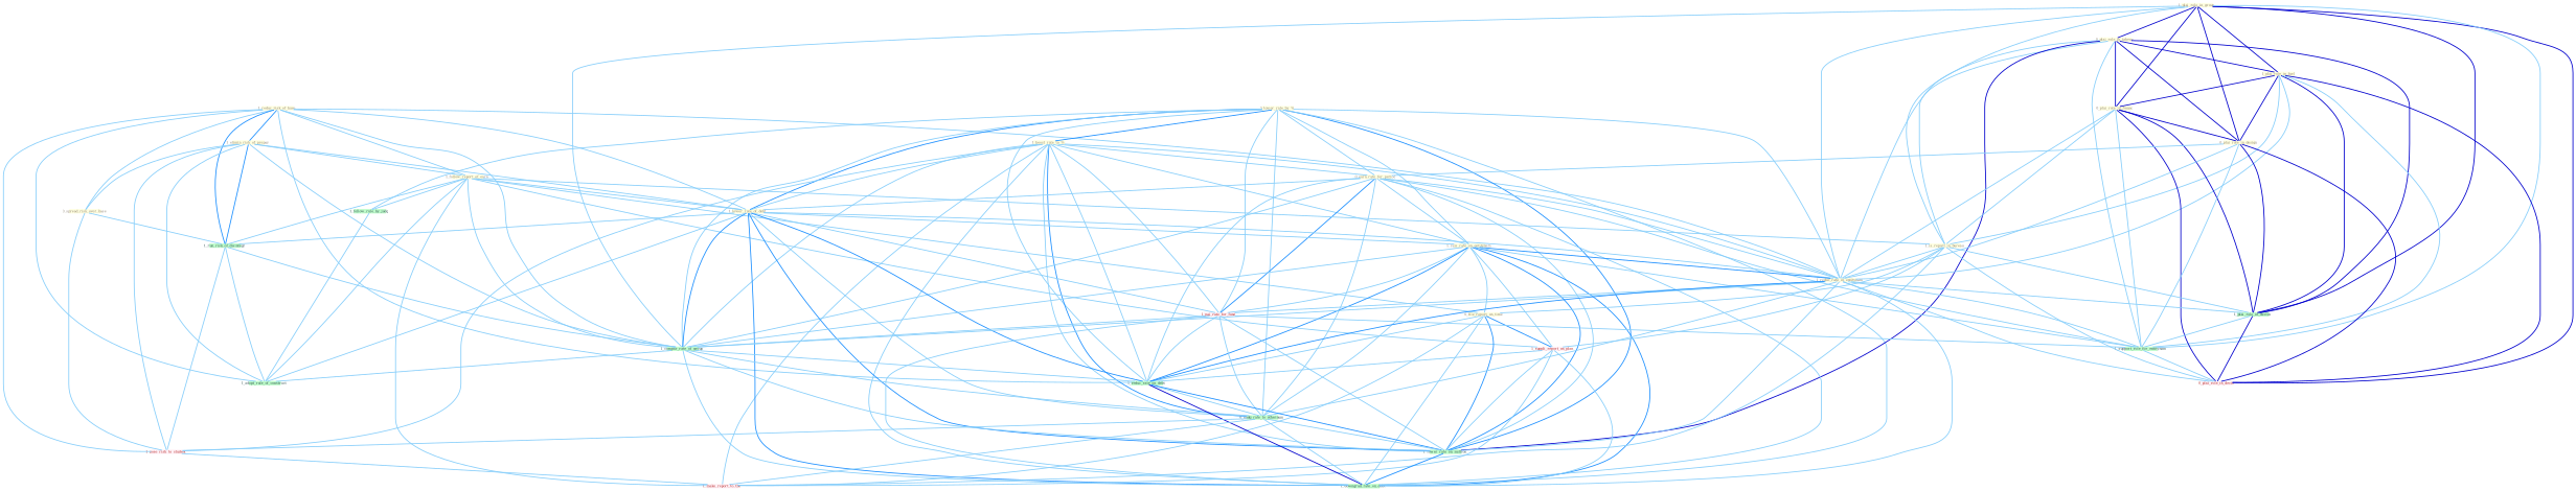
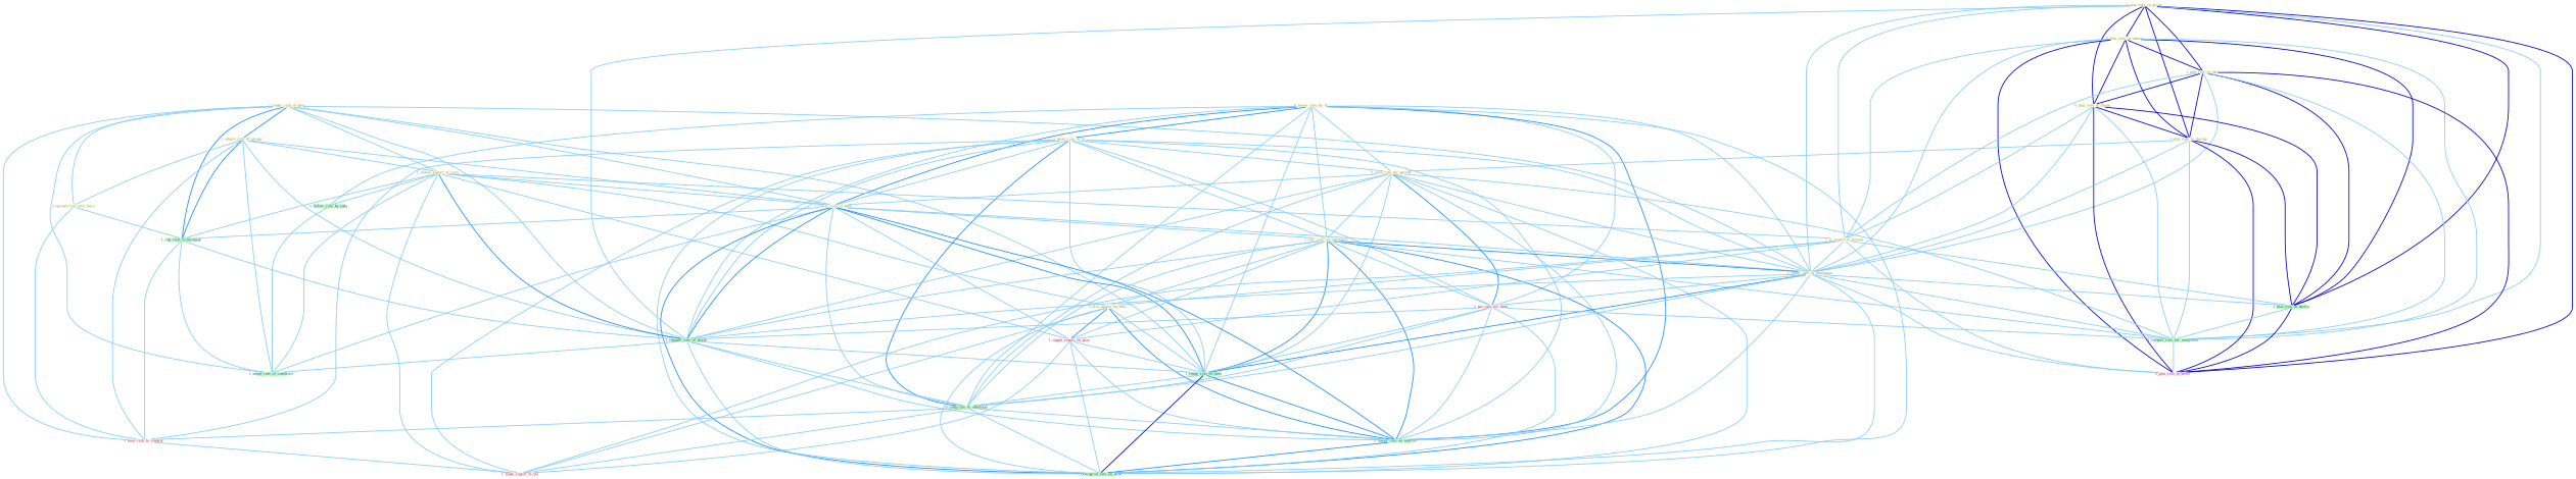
  graph {
    node [color="#ffffe0" fixedsize=true fontcolor="#8b7d6b" fontsize=4 shape=polygon style=filled]
    edge [color="#87cefa" w=1]
    "1_reduc_risk_of_have " [height=.06 width=.5]
    "0_lower_rate_by_% " [height=.06 width=.5]
    "1_boost_rate_to_% " [height=.06 width=.5]
    "1_plai_role_in_group " [height=.06 width=.5]
    "1_elimin_risk_of_prepay " [height=.06 width=.5]
    "0_plai_role_in_takeov " [height=.06 width=.5]
    "0_spread_risk_over_base " [height=.06 width=.5]
    "1_plai_role_in_fuel " [height=.06 width=.5]
    "0_plai_role_in_financ " [height=.06 width=.5]
    "0_earn_rate_for_period " [height=.06 width=.5]
    "1_follow_report_of_earn " [height=.06 width=.5]
    "1_lower_rate_of_debt " [height=.06 width=.5]
    "0_plai_role_in_design " [height=.06 width=.5]
    "1_rais_rate_on_entitynam " [height=.06 width=.5]
    "1_is_report_in_bureau " [height=.06 width=.5]
    "0_file_report_on_time " [height=.06 width=.5]
    "1_reduc_rate_in_entitynam " [height=.06 width=.5]
    "1_suppli_report_on_plan " [color="#fff0f5" fontcolor="#b22222" height=.06 width=.5]
    "1_pai_rate_for_fund " [color="#fff0f5" fontcolor="#b22222" height=.06 width=.5]
    "1_pose_risk_to_student " [color="#fff0f5" fontcolor="#b22222" height=.06 width=.5]
    "0_plai_role_in_decis " [color="#fff0f5" fontcolor="#b22222" height=.06 width=.5]
    "1_make_report_to_the " [color="#fff0f5" fontcolor="#b22222" height=.06 width=.5]
    "1_run_risk_of_disintegr " [color="#BDFCC9" fontcolor="#2f4f4f" height=.06 width=.5]
    "1_compar_rate_of_group " [color="#BDFCC9" fontcolor="#2f4f4f" height=.06 width=.5]
    "1_reduc_rate_on_debt " [color="#BDFCC9" fontcolor="#2f4f4f" height=.06 width=.5]
    "1_adopt_rule_of_construct " [color="#BDFCC9" fontcolor="#2f4f4f" height=.06 width=.5]
    "1_follow_rule_by_judg " [color="#BDFCC9" fontcolor="#2f4f4f" height=.06 width=.5]
    "0_nudg_rate_to_othernum " [color="#BDFCC9" fontcolor="#2f4f4f" height=.06 width=.5]
    "1_lower_rate_on_million " [color="#BDFCC9" fontcolor="#2f4f4f" height=.06 width=.5]
    "1_downgrad_rate_on_debt " [color="#BDFCC9" fontcolor="#2f4f4f" height=.06 width=.5]
    "1_plai_role_in_declin " [color="#BDFCC9" fontcolor="#2f4f4f" height=.06 width=.5]
    "1_support_role_for_entitynam " [color="#BDFCC9" fontcolor="#2f4f4f" height=.06 width=.5]
    subgraph sub_1 {
      "1_reduc_risk_of_have "
      "0_lower_rate_by_% "
      "1_boost_rate_to_% "
      "1_plai_role_in_group "
      "1_elimin_risk_of_prepay "
      "0_plai_role_in_takeov "
      "0_spread_risk_over_base "
      "1_plai_role_in_fuel "
      "0_plai_role_in_financ "
      "0_earn_rate_for_period "
      "1_follow_report_of_earn "
      "1_lower_rate_of_debt "
      "0_plai_role_in_design "
      "1_rais_rate_on_entitynam "
      "1_is_report_in_bureau "
      "0_file_report_on_time "
      "1_reduc_rate_in_entitynam "
    }
    subgraph sub_2 {
      "1_suppli_report_on_plan "
      "1_pai_rate_for_fund "
      "1_pose_risk_to_student "
      "0_plai_role_in_decis "
      "1_make_report_to_the "
    }
    "1_reduc_risk_of_have " -- "1_elimin_risk_of_prepay " [color="#1e90ff" w=2]
    "1_reduc_risk_of_have " -- "0_spread_risk_over_base "
    "1_reduc_risk_of_have " -- "1_follow_report_of_earn "
    "1_reduc_risk_of_have " -- "1_lower_rate_of_debt "
    "1_reduc_risk_of_have " -- "1_reduc_rate_in_entitynam "
    "1_reduc_risk_of_have " -- "1_pose_risk_to_student "
    "1_reduc_risk_of_have " -- "1_run_risk_of_disintegr " [color="#1e90ff" w=2]
    "1_reduc_risk_of_have " -- "1_compar_rate_of_group "
    "1_reduc_risk_of_have " -- "1_reduc_rate_on_debt "
    "1_reduc_risk_of_have " -- "1_adopt_rule_of_construct "
    "0_lower_rate_by_% " -- "1_boost_rate_to_% " [color="#1e90ff" w=2]
    "0_lower_rate_by_% " -- "0_earn_rate_for_period "
    "0_lower_rate_by_% " -- "1_lower_rate_of_debt " [color="#1e90ff" w=2]
    "0_lower_rate_by_% " -- "1_rais_rate_on_entitynam "
    "0_lower_rate_by_% " -- "1_reduc_rate_in_entitynam "
    "0_lower_rate_by_% " -- "1_pai_rate_for_fund "
    "0_lower_rate_by_% " -- "1_compar_rate_of_group "
    "0_lower_rate_by_% " -- "1_reduc_rate_on_debt "
    "0_lower_rate_by_% " -- "1_follow_rule_by_judg "
    "0_lower_rate_by_% " -- "0_nudg_rate_to_othernum "
    "0_lower_rate_by_% " -- "1_lower_rate_on_million " [color="#1e90ff" w=2]
    "0_lower_rate_by_% " -- "1_downgrad_rate_on_debt "
    "1_boost_rate_to_% " -- "0_earn_rate_for_period "
    "1_boost_rate_to_% " -- "1_lower_rate_of_debt "
    "1_boost_rate_to_% " -- "1_rais_rate_on_entitynam "
    "1_boost_rate_to_% " -- "1_reduc_rate_in_entitynam "
    "1_boost_rate_to_% " -- "1_pai_rate_for_fund "
    "1_boost_rate_to_% " -- "1_pose_risk_to_student "
    "1_boost_rate_to_% " -- "1_make_report_to_the "
    "1_boost_rate_to_% " -- "1_compar_rate_of_group "
    "1_boost_rate_to_% " -- "1_reduc_rate_on_debt "
    "1_boost_rate_to_% " -- "0_nudg_rate_to_othernum " [color="#1e90ff" w=2]
    "1_boost_rate_to_% " -- "1_lower_rate_on_million "
    "1_boost_rate_to_% " -- "1_downgrad_rate_on_debt "
    "1_plai_role_in_group " -- "0_plai_role_in_takeov " [color="#0000cd" w=3]
    "1_plai_role_in_group " -- "1_plai_role_in_fuel " [color="#0000cd" w=3]
    "1_plai_role_in_group " -- "0_plai_role_in_financ " [color="#0000cd" w=3]
    "1_plai_role_in_group " -- "0_plai_role_in_design " [color="#0000cd" w=3]
    "1_plai_role_in_group " -- "1_is_report_in_bureau "
    "1_plai_role_in_group " -- "1_reduc_rate_in_entitynam "
    "1_plai_role_in_group " -- "0_plai_role_in_decis " [color="#0000cd" w=3]
    "1_plai_role_in_group " -- "1_compar_rate_of_group "
    "1_plai_role_in_group " -- "1_plai_role_in_declin " [color="#0000cd" w=3]
    "1_plai_role_in_group " -- "1_support_role_for_entitynam "
    "1_elimin_risk_of_prepay " -- "0_spread_risk_over_base "
    "1_elimin_risk_of_prepay " -- "1_follow_report_of_earn "
    "1_elimin_risk_of_prepay " -- "1_lower_rate_of_debt "
    "1_elimin_risk_of_prepay " -- "1_pose_risk_to_student "
    "1_elimin_risk_of_prepay " -- "1_run_risk_of_disintegr " [color="#1e90ff" w=2]
    "1_elimin_risk_of_prepay " -- "1_compar_rate_of_group "
    "1_elimin_risk_of_prepay " -- "1_adopt_rule_of_construct "
    "0_plai_role_in_takeov " -- "1_plai_role_in_fuel " [color="#0000cd" w=3]
    "0_plai_role_in_takeov " -- "0_plai_role_in_financ " [color="#0000cd" w=3]
    "0_plai_role_in_takeov " -- "0_plai_role_in_design " [color="#0000cd" w=3]
    "0_plai_role_in_takeov " -- "1_is_report_in_bureau "
    "0_plai_role_in_takeov " -- "1_reduc_rate_in_entitynam "
-   "0_plai_role_in_takeov " -- "1_lower_rate_on_million " [color="#0000cd" w=3]
+   "0_plai_role_in_takeov " -- "0_plai_role_in_decis " [color="#0000cd" w=3]
    "0_plai_role_in_takeov " -- "1_plai_role_in_declin " [color="#0000cd" w=3]
    "0_plai_role_in_takeov " -- "1_support_role_for_entitynam "
    "0_spread_risk_over_base " -- "1_pose_risk_to_student "
    "0_spread_risk_over_base " -- "1_run_risk_of_disintegr "
    "1_plai_role_in_fuel " -- "0_plai_role_in_financ " [color="#0000cd" w=3]
    "1_plai_role_in_fuel " -- "0_plai_role_in_design " [color="#0000cd" w=3]
    "1_plai_role_in_fuel " -- "1_is_report_in_bureau "
    "1_plai_role_in_fuel " -- "1_reduc_rate_in_entitynam "
    "1_plai_role_in_fuel " -- "0_plai_role_in_decis " [color="#0000cd" w=3]
    "1_plai_role_in_fuel " -- "1_plai_role_in_declin " [color="#0000cd" w=3]
    "1_plai_role_in_fuel " -- "1_support_role_for_entitynam "
    "0_plai_role_in_financ " -- "0_plai_role_in_design " [color="#0000cd" w=3]
    "0_plai_role_in_financ " -- "1_is_report_in_bureau "
    "0_plai_role_in_financ " -- "1_reduc_rate_in_entitynam "
    "0_plai_role_in_financ " -- "0_plai_role_in_decis " [color="#0000cd" w=3]
    "0_plai_role_in_financ " -- "1_plai_role_in_declin " [color="#0000cd" w=3]
    "0_plai_role_in_financ " -- "1_support_role_for_entitynam "
    "0_earn_rate_for_period " -- "1_lower_rate_of_debt "
    "0_earn_rate_for_period " -- "1_rais_rate_on_entitynam "
    "0_earn_rate_for_period " -- "1_reduc_rate_in_entitynam "
    "0_earn_rate_for_period " -- "1_pai_rate_for_fund " [color="#1e90ff" w=2]
    "0_earn_rate_for_period " -- "1_compar_rate_of_group "
    "0_earn_rate_for_period " -- "1_reduc_rate_on_debt "
    "0_earn_rate_for_period " -- "0_nudg_rate_to_othernum "
    "0_earn_rate_for_period " -- "1_lower_rate_on_million "
    "0_earn_rate_for_period " -- "1_downgrad_rate_on_debt "
    "0_earn_rate_for_period " -- "1_support_role_for_entitynam "
    "1_follow_report_of_earn " -- "1_lower_rate_of_debt "
    "1_follow_report_of_earn " -- "1_is_report_in_bureau "
    "1_follow_report_of_earn " -- "0_file_report_on_time "
    "1_follow_report_of_earn " -- "1_suppli_report_on_plan "
    "1_follow_report_of_earn " -- "1_make_report_to_the "
    "1_follow_report_of_earn " -- "1_run_risk_of_disintegr "
-   "1_follow_report_of_earn " -- "1_compar_rate_of_group "
+   "1_follow_report_of_earn " -- "1_compar_rate_of_group " [color="#1e90ff"]
    "1_follow_report_of_earn " -- "1_adopt_rule_of_construct "
    "1_follow_report_of_earn " -- "1_follow_rule_by_judg "
    "1_lower_rate_of_debt " -- "1_rais_rate_on_entitynam "
    "1_lower_rate_of_debt " -- "1_reduc_rate_in_entitynam "
-   "1_lower_rate_of_debt " -- "1_pai_rate_for_fund "
+   "1_lower_rate_of_debt " -- "1_suppli_report_on_plan "
    "1_lower_rate_of_debt " -- "1_run_risk_of_disintegr "
    "1_lower_rate_of_debt " -- "1_compar_rate_of_group " [color="#1e90ff" w=2]
    "1_lower_rate_of_debt " -- "1_reduc_rate_on_debt " [color="#1e90ff" w=2]
    "1_lower_rate_of_debt " -- "1_adopt_rule_of_construct "
    "1_lower_rate_of_debt " -- "0_nudg_rate_to_othernum "
    "1_lower_rate_of_debt " -- "1_lower_rate_on_million " [color="#1e90ff" w=2]
    "1_lower_rate_of_debt " -- "1_downgrad_rate_on_debt " [color="#1e90ff" w=2]
    "0_plai_role_in_design " -- "0_earn_rate_for_period "
    "0_plai_role_in_design " -- "1_reduc_rate_in_entitynam "
    "0_plai_role_in_design " -- "0_plai_role_in_decis " [color="#0000cd" w=3]
    "0_plai_role_in_design " -- "1_plai_role_in_declin " [color="#0000cd" w=3]
    "0_plai_role_in_design " -- "1_support_role_for_entitynam "
    "1_rais_rate_on_entitynam " -- "0_file_report_on_time "
    "1_rais_rate_on_entitynam " -- "1_reduc_rate_in_entitynam " [color="#1e90ff" w=2]
    "1_rais_rate_on_entitynam " -- "1_suppli_report_on_plan "
    "1_rais_rate_on_entitynam " -- "1_pai_rate_for_fund "
    "1_rais_rate_on_entitynam " -- "1_compar_rate_of_group "
    "1_rais_rate_on_entitynam " -- "1_reduc_rate_on_debt " [color="#1e90ff" w=2]
    "1_rais_rate_on_entitynam " -- "0_nudg_rate_to_othernum "
    "1_rais_rate_on_entitynam " -- "1_lower_rate_on_million " [color="#1e90ff" w=2]
    "1_rais_rate_on_entitynam " -- "1_downgrad_rate_on_debt " [color="#1e90ff" w=2]
    "1_rais_rate_on_entitynam " -- "1_support_role_for_entitynam "
    "1_is_report_in_bureau " -- "0_file_report_on_time "
    "1_is_report_in_bureau " -- "1_reduc_rate_in_entitynam "
    "1_is_report_in_bureau " -- "1_suppli_report_on_plan "
    "1_is_report_in_bureau " -- "0_plai_role_in_decis "
    "1_is_report_in_bureau " -- "1_make_report_to_the "
    "1_is_report_in_bureau " -- "1_plai_role_in_declin "
    "0_file_report_on_time " -- "1_suppli_report_on_plan " [color="#1e90ff" w=2]
    "0_file_report_on_time " -- "1_make_report_to_the "
    "0_file_report_on_time " -- "1_reduc_rate_on_debt "
    "0_file_report_on_time " -- "1_lower_rate_on_million " [color="#1e90ff"]
    "0_file_report_on_time " -- "1_downgrad_rate_on_debt "
    "1_reduc_rate_in_entitynam " -- "1_pai_rate_for_fund "
    "1_reduc_rate_in_entitynam " -- "0_plai_role_in_decis "
    "1_reduc_rate_in_entitynam " -- "1_compar_rate_of_group "
    "1_reduc_rate_in_entitynam " -- "1_reduc_rate_on_debt " [color="#1e90ff" w=2]
    "1_reduc_rate_in_entitynam " -- "0_nudg_rate_to_othernum "
    "1_reduc_rate_in_entitynam " -- "1_lower_rate_on_million "
    "1_reduc_rate_in_entitynam " -- "1_downgrad_rate_on_debt "
    "1_reduc_rate_in_entitynam " -- "1_plai_role_in_declin "
    "1_reduc_rate_in_entitynam " -- "1_support_role_for_entitynam "
    "1_suppli_report_on_plan " -- "1_make_report_to_the "
    "1_suppli_report_on_plan " -- "1_reduc_rate_on_debt "
    "1_suppli_report_on_plan " -- "1_lower_rate_on_million "
    "1_suppli_report_on_plan " -- "1_downgrad_rate_on_debt "
    "1_pai_rate_for_fund " -- "1_compar_rate_of_group "
    "1_pai_rate_for_fund " -- "1_reduc_rate_on_debt "
    "1_pai_rate_for_fund " -- "0_nudg_rate_to_othernum "
    "1_pai_rate_for_fund " -- "1_lower_rate_on_million "
    "1_pai_rate_for_fund " -- "1_downgrad_rate_on_debt "
    "1_pai_rate_for_fund " -- "1_support_role_for_entitynam "
    "1_pose_risk_to_student " -- "1_make_report_to_the "
    "1_run_risk_of_disintegr " -- "1_pose_risk_to_student "
    "1_run_risk_of_disintegr " -- "1_compar_rate_of_group "
    "1_run_risk_of_disintegr " -- "1_adopt_rule_of_construct "
    "1_compar_rate_of_group " -- "1_reduc_rate_on_debt "
    "1_compar_rate_of_group " -- "1_adopt_rule_of_construct "
    "1_compar_rate_of_group " -- "0_nudg_rate_to_othernum "
    "1_compar_rate_of_group " -- "1_lower_rate_on_million "
    "1_compar_rate_of_group " -- "1_downgrad_rate_on_debt "
    "1_reduc_rate_on_debt " -- "0_nudg_rate_to_othernum "
    "1_reduc_rate_on_debt " -- "1_lower_rate_on_million " [color="#1e90ff" w=2]
    "1_reduc_rate_on_debt " -- "1_downgrad_rate_on_debt " [color="#0000cd" w=3]
    "1_follow_rule_by_judg " -- "1_adopt_rule_of_construct "
    "0_nudg_rate_to_othernum " -- "1_pose_risk_to_student "
    "0_nudg_rate_to_othernum " -- "1_make_report_to_the "
    "0_nudg_rate_to_othernum " -- "1_lower_rate_on_million "
    "0_nudg_rate_to_othernum " -- "1_downgrad_rate_on_debt "
    "1_lower_rate_on_million " -- "1_downgrad_rate_on_debt " [color="#1e90ff" w=2]
    "1_plai_role_in_declin " -- "0_plai_role_in_decis " [color="#0000cd" w=3]
    "1_plai_role_in_declin " -- "1_support_role_for_entitynam "
    "1_support_role_for_entitynam " -- "0_plai_role_in_decis "
  }
